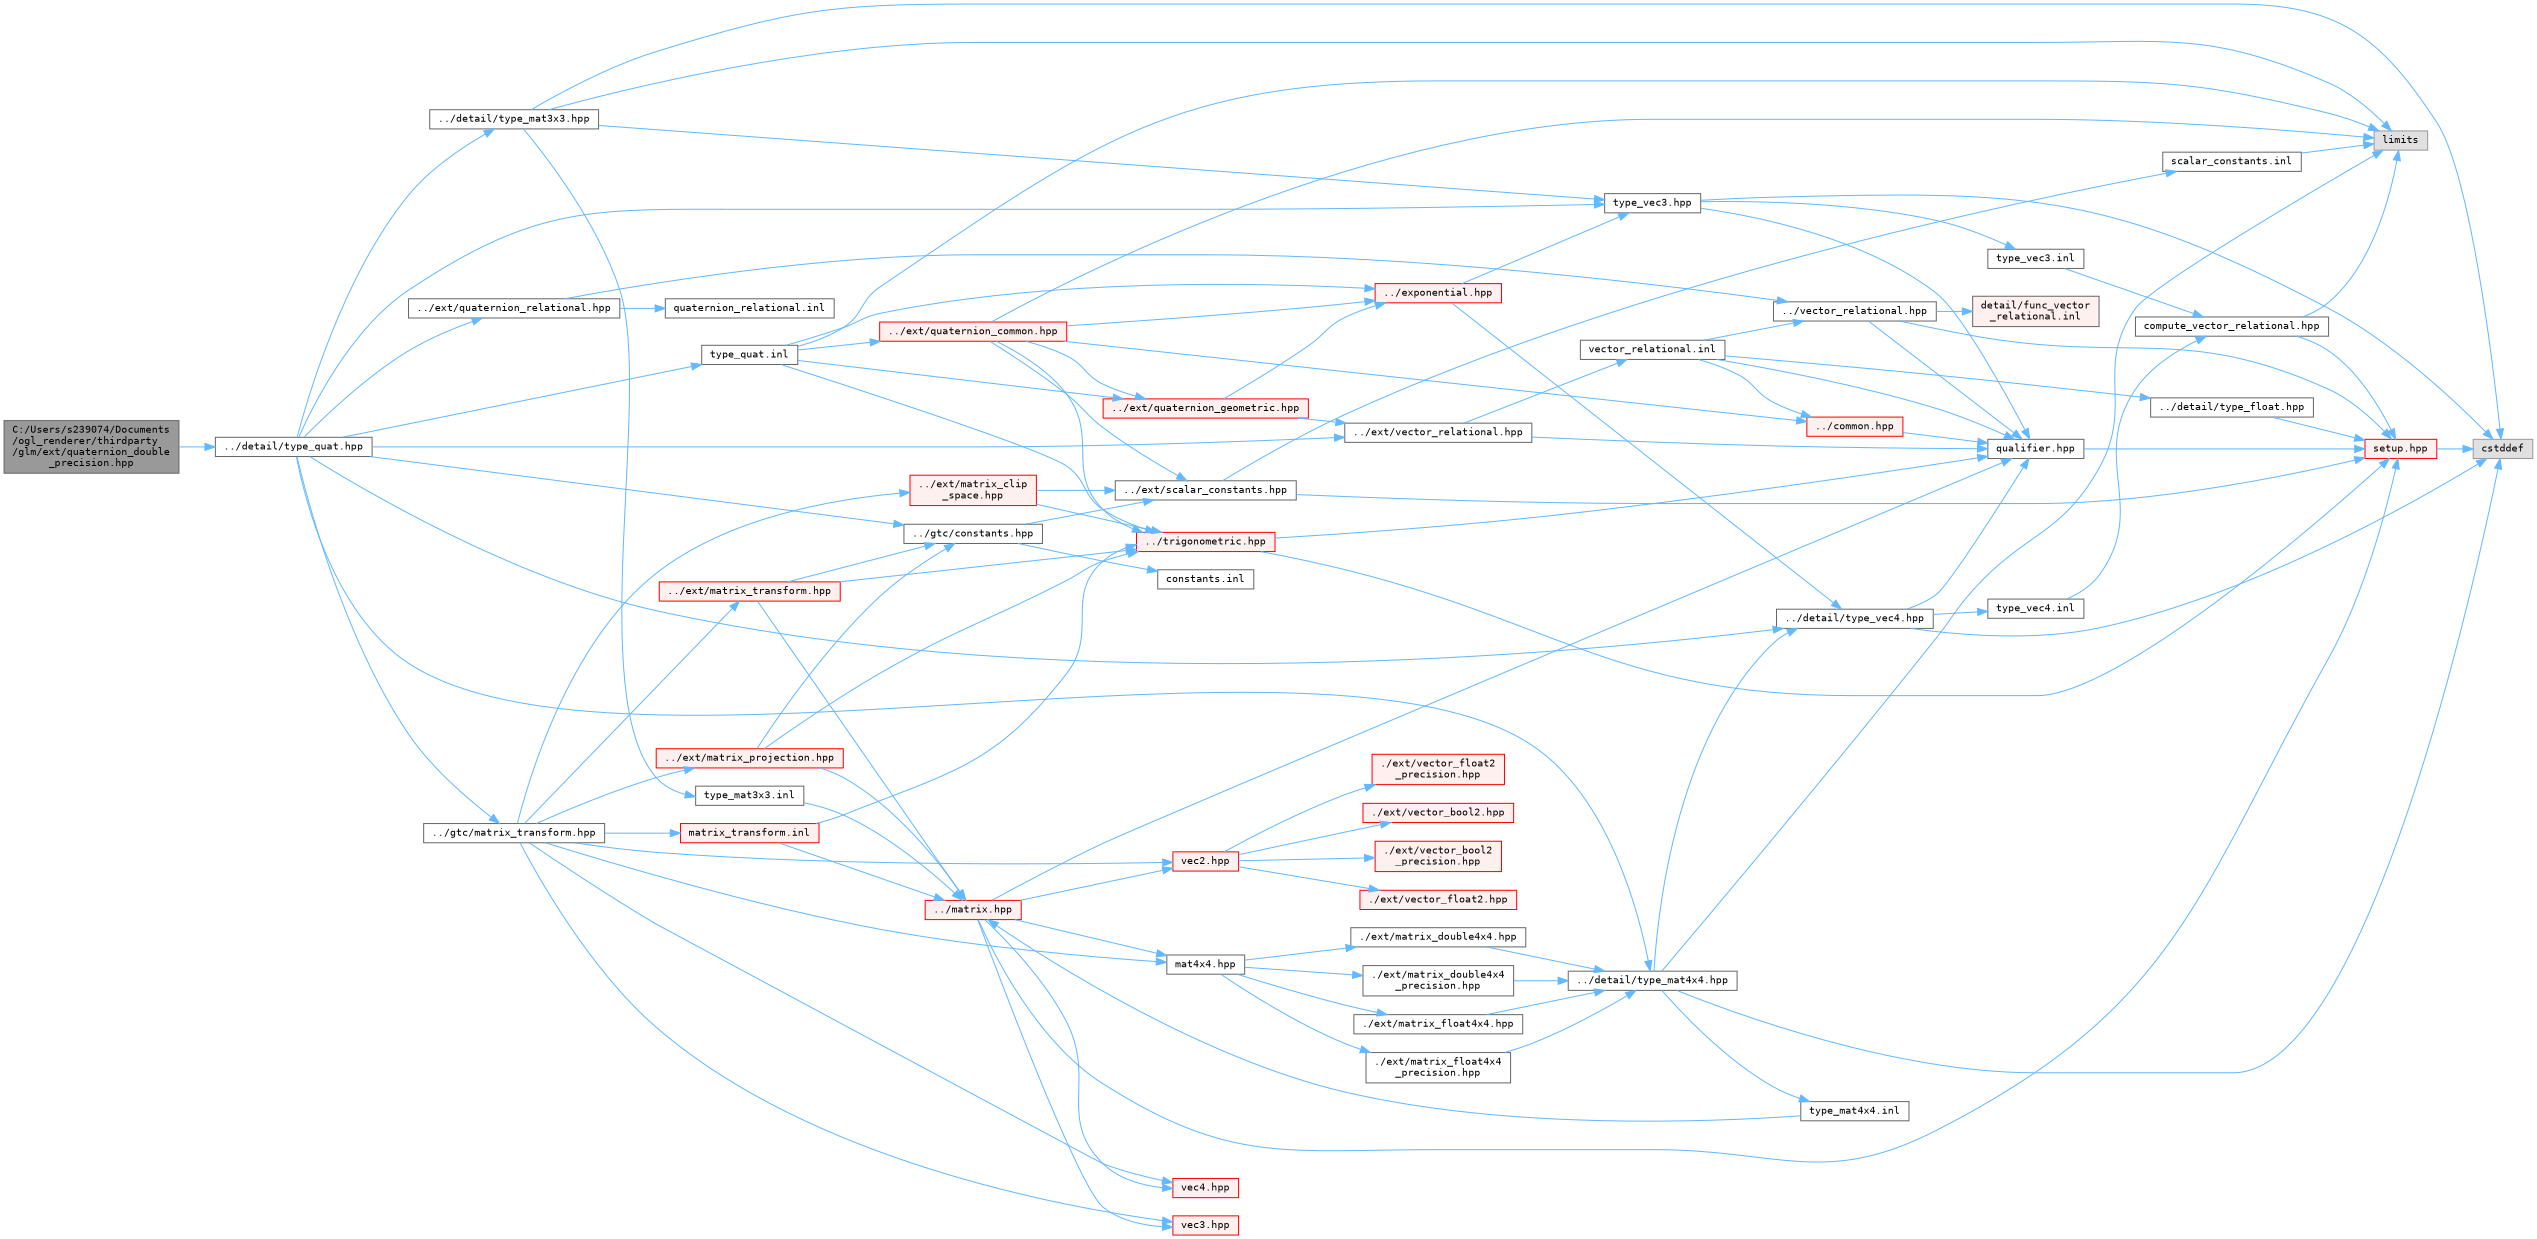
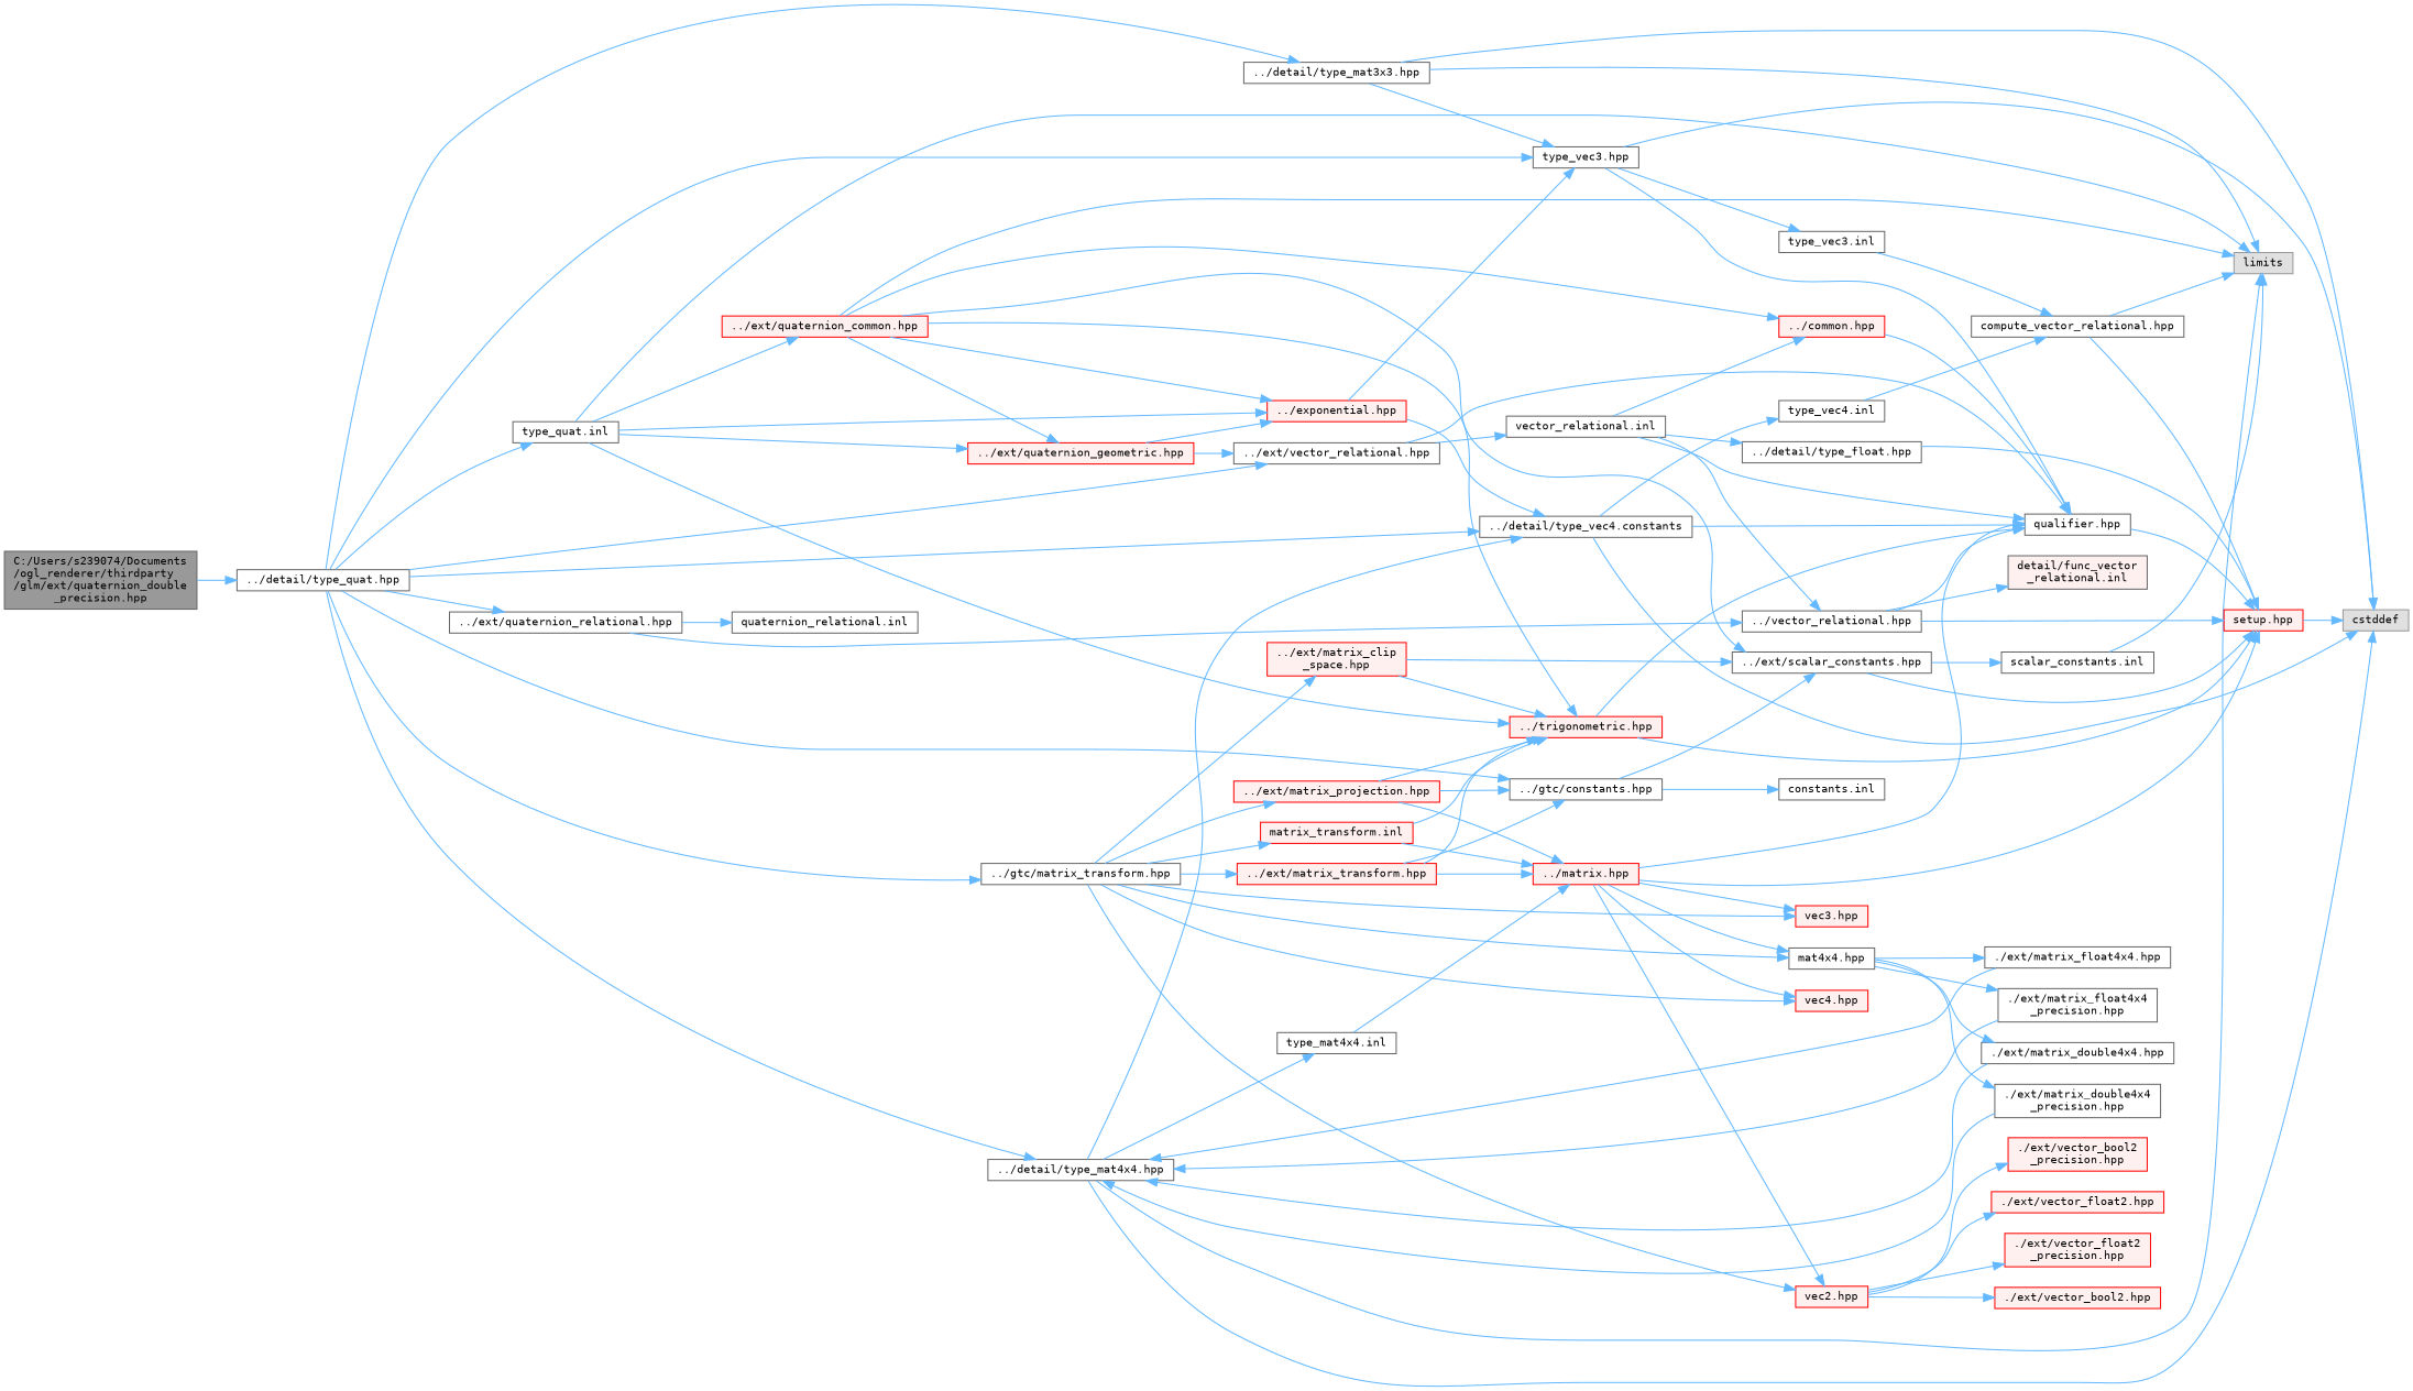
  digraph {
    rankdir=LR
    node [color=grey40 fillcolor=white fontname=Terminal fontsize=10 shape=box style=filled]
    edge [color=steelblue1 fontname=Terminal fontsize=10 labelfontname=Helvetica labelfontsize=10 style=solid]
    n1 [color=gray40 fillcolor=grey60 fontcolor=black height=0.2 label="C:/Users/s239074/Documents\l/ogl_renderer/thirdparty\l/glm/ext/quaternion_double\l_precision.hpp" width=0.4]
    n2 [height=0.2 label="../detail/type_quat.hpp" width=0.4]
    n3 [height=0.2 label="../detail/type_mat3x3.hpp" width=0.4]
    n4 [height=0.2 label="type_vec3.hpp" width=0.4]
    n5 [height=0.2 label="../detail/type_mat4x4.hpp" width=0.4]
-   n6 [height=0.2 label="../detail/type_vec4.hpp" width=0.4]
+   n6 [height=0.2 label="../detail/type_vec4.constants" width=0.4]
    n7 [height=0.2 label="../ext/vector_relational.hpp" width=0.4]
    n8 [height=0.2 label="../ext/quaternion_relational.hpp" width=0.4]
    n9 [height=0.2 label="../gtc/constants.hpp" width=0.4]
    n10 [height=0.2 label="../gtc/matrix_transform.hpp" width=0.4]
    n11 [height=0.2 label="type_quat.inl" width=0.4]
    n12 [color=grey60 fillcolor="#E0E0E0" height=0.2 label=cstddef width=0.4]
    n13 [color=grey60 fillcolor="#E0E0E0" height=0.2 label=limits width=0.4]
-   n14 [height=0.2 label="type_mat3x3.inl" width=0.4]
    n15 [height=0.2 label="qualifier.hpp" width=0.4]
    n16 [height=0.2 label="type_vec3.inl" width=0.4]
    n17 [height=0.2 label="type_mat4x4.inl" width=0.4]
    n18 [height=0.2 label="type_vec4.inl" width=0.4]
    n19 [height=0.2 label="vector_relational.inl" width=0.4]
    n20 [height=0.2 label="../vector_relational.hpp" width=0.4]
    n21 [height=0.2 label="quaternion_relational.inl" width=0.4]
    n22 [height=0.2 label="../ext/scalar_constants.hpp" width=0.4]
    n23 [height=0.2 label="constants.inl" width=0.4]
    n24 [color=red fillcolor="#FFF0F0" height=0.2 label="vec2.hpp" width=0.4]
    n25 [color=red fillcolor="#FFF0F0" height=0.2 label="vec3.hpp" width=0.4]
    n26 [color=red fillcolor="#FFF0F0" height=0.2 label="vec4.hpp" width=0.4]
    n27 [height=0.2 label="mat4x4.hpp" width=0.4]
    n28 [color=red fillcolor="#FFF0F0" height=0.2 label="../ext/matrix_projection.hpp" width=0.4]
    n29 [color=red fillcolor="#FFF0F0" height=0.2 label="../ext/matrix_clip\l_space.hpp" width=0.4]
    n30 [color=red fillcolor="#FFF0F0" height=0.2 label="../ext/matrix_transform.hpp" width=0.4]
    n31 [color=red fillcolor="#FFF0F0" height=0.2 label="matrix_transform.inl" width=0.4]
    n32 [color=red fillcolor="#FFF0F0" height=0.2 label="../trigonometric.hpp" width=0.4]
    n33 [color=red fillcolor="#FFF0F0" height=0.2 label="../exponential.hpp" width=0.4]
    n34 [color=red fillcolor="#FFF0F0" height=0.2 label="../ext/quaternion_common.hpp" width=0.4]
    n35 [color=red fillcolor="#FFF0F0" height=0.2 label="../ext/quaternion_geometric.hpp" width=0.4]
    n36 [color=red fillcolor="#FFF0F0" height=0.2 label="../matrix.hpp" width=0.4]
    n37 [color=red fillcolor="#FFF0F0" height=0.2 label="setup.hpp" width=0.4]
    n38 [height=0.2 label="compute_vector_relational.hpp" width=0.4]
    n39 [color=red fillcolor="#FFF0F0" height=0.2 label="./ext/vector_bool2.hpp" width=0.4]
    n40 [color=red fillcolor="#FFF0F0" height=0.2 label="./ext/vector_bool2\l_precision.hpp" width=0.4]
    n41 [color=red fillcolor="#FFF0F0" height=0.2 label="./ext/vector_float2.hpp" width=0.4]
    n42 [color=red fillcolor="#FFF0F0" height=0.2 label="./ext/vector_float2\l_precision.hpp" width=0.4]
    n43 [height=0.2 label="./ext/matrix_double4x4.hpp" width=0.4]
    n44 [height=0.2 label="./ext/matrix_double4x4\l_precision.hpp" width=0.4]
    n45 [height=0.2 label="./ext/matrix_float4x4.hpp" width=0.4]
    n46 [height=0.2 label="./ext/matrix_float4x4\l_precision.hpp" width=0.4]
    n47 [color=red fillcolor="#FFF0F0" height=0.2 label="../common.hpp" width=0.4]
    n48 [height=0.2 label="../detail/type_float.hpp" width=0.4]
    n49 [fillcolor="#FFF0F0" height=0.2 label="detail/func_vector\l_relational.inl" width=0.4]
    n50 [height=0.2 label="scalar_constants.inl" width=0.4]
    n1 -> n2
    n2 -> n3
    n2 -> n4
    n2 -> n5
    n2 -> n6
    n2 -> n7
    n2 -> n8
    n2 -> n9
    n2 -> n10
    n2 -> n11
    n3 -> n4
    n3 -> n12
    n3 -> n13
-   n3 -> n14
    n4 -> n12
    n4 -> n15
    n4 -> n16
    n5 -> n6
    n5 -> n12
    n5 -> n13
    n5 -> n17
    n6 -> n12
    n6 -> n15
    n6 -> n18
    n7 -> n15
    n7 -> n19
    n8 -> n20
    n8 -> n21
    n9 -> n22
    n9 -> n23
    n10 -> n24
    n10 -> n25
    n10 -> n26
    n10 -> n27
    n10 -> n28
    n10 -> n29
    n10 -> n30
    n10 -> n31
    n11 -> n13
    n11 -> n32
    n11 -> n33
    n11 -> n34
    n11 -> n35
-   n14 -> n36
    n15 -> n37
    n16 -> n38
    n17 -> n36
    n18 -> n38
    n19 -> n15
    n19 -> n20
    n19 -> n47
    n19 -> n48
    n20 -> n15
    n20 -> n37
    n20 -> n49
    n22 -> n37
    n22 -> n50
    n24 -> n39
    n24 -> n40
    n24 -> n41
    n24 -> n42
    n27 -> n43
    n27 -> n44
    n27 -> n45
    n27 -> n46
    n28 -> n9
    n28 -> n32
    n28 -> n36
    n29 -> n22
    n29 -> n32
    n30 -> n9
    n30 -> n32
    n30 -> n36
    n31 -> n32
    n31 -> n36
    n32 -> n15
    n32 -> n37
    n33 -> n4
    n33 -> n6
    n34 -> n13
    n34 -> n22
    n34 -> n32
    n34 -> n33
    n34 -> n35
    n34 -> n47
    n35 -> n7
    n35 -> n33
    n36 -> n15
    n36 -> n24
    n36 -> n25
    n36 -> n26
    n36 -> n27
    n36 -> n37
    n37 -> n12
    n38 -> n13
    n38 -> n37
    n43 -> n5
    n44 -> n5
    n45 -> n5
    n46 -> n5
    n47 -> n15
    n48 -> n37
    n50 -> n13
  }
